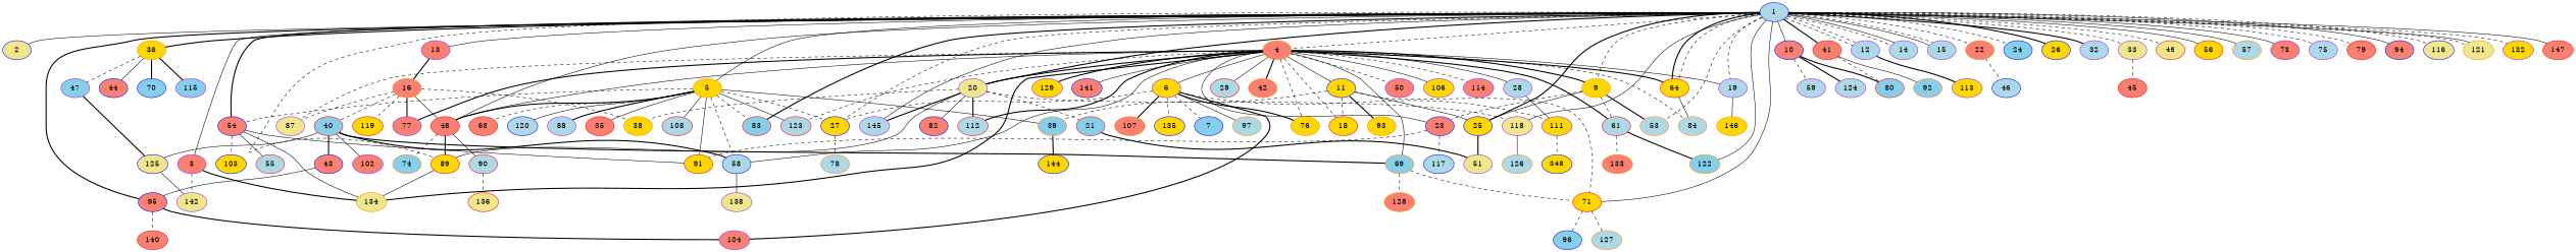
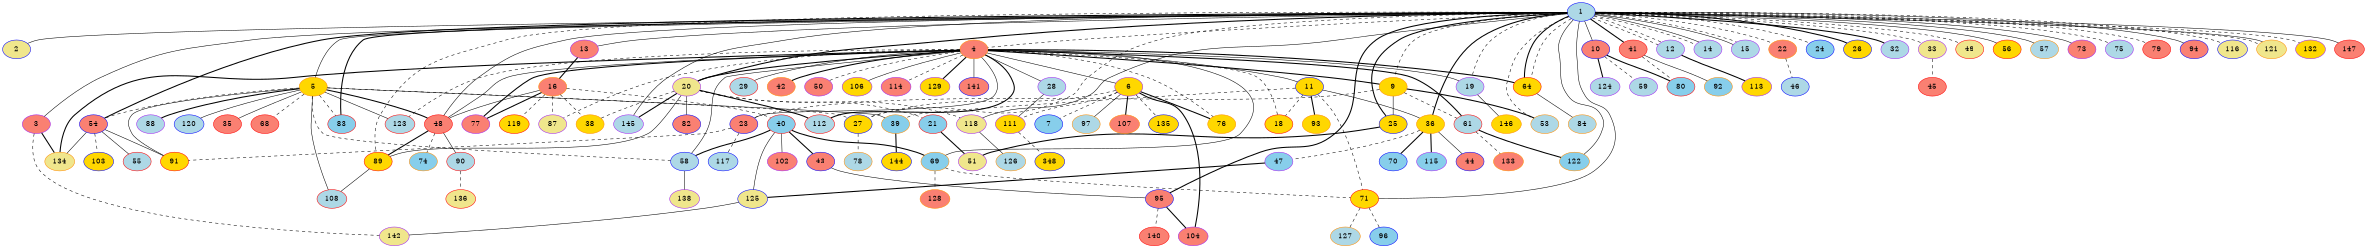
  graph {
    node [color=purple fillcolor=salmon style=filled]
    edge [style=dashed]
    1 [color=blue fillcolor=lightblue super="+137"]
    2 [color=blue fillcolor=khaki]
    3
    4 [color=darkorange super="+8"]
    5 [color=darkorange fillcolor=gold super="+31"]
    9 [color=darkorange fillcolor=gold super="+37"]
    10 [color=blue super="+34"]
    12 [fillcolor=lightblue super="+72"]
    13 [super="+139"]
    14 [fillcolor=lightblue]
    15 [fillcolor=lightblue]
    19 [fillcolor=lightblue]
    20 [fillcolor=khaki super="+98"]
    22 [color=darkorange]
    24 [color=blue fillcolor=skyblue]
    25 [color=blue fillcolor=gold super="+81"]
    26 [color=blue fillcolor=gold]
    27 [color=blue fillcolor=gold super="+65"]
    32 [fillcolor=lightblue]
    33 [fillcolor=khaki]
    36 [color=darkorange fillcolor=gold super="+131"]
    41 [color=red super="+130"]
    48 [color=red super="+66"]
    49 [color=red fillcolor=khaki]
    53 [color=darkorange fillcolor=lightblue super="+82"]
    54 [color=blue super="+105"]
    56 [color=red fillcolor=gold]
    57 [color=darkorange fillcolor=lightblue]
    64 [color=red fillcolor=gold]
    71 [color=red fillcolor=gold super="+101"]
    73 [super="+99"]
    75 [fillcolor=lightblue]
    79 [color=red]
    83 [color=red fillcolor=skyblue]
    89 [color=red fillcolor=gold]
    94 [color=blue]
    95 [color=blue]
    116 [color=blue fillcolor=khaki]
    118 [fillcolor=khaki]
    121 [color=darkorange fillcolor=khaki]
    122 [color=darkorange fillcolor=skyblue]
    132 [fillcolor=gold]
    145 [fillcolor=lightblue]
    147 [color=red]
    134 [color=darkorange fillcolor=khaki super="+143"]
    142 [fillcolor=khaki]
    6 [fillcolor=gold super="+62"]
    11 [color=blue fillcolor=gold]
    18 [color=red fillcolor=gold]
    23 [color=blue super="+30"]
    28 [fillcolor=lightblue super="+60"]
    29 [color=red fillcolor=lightblue]
    42 [color=darkorange]
    50
    58 [color=blue fillcolor=lightblue super="+63"]
    61 [color=red fillcolor=lightblue]
    69 [color=darkorange fillcolor=skyblue]
    77 [super="+109"]
    84 [color=darkorange fillcolor=lightblue]
    87 [fillcolor=khaki]
    106 [fillcolor=gold]
    112 [color=red fillcolor=lightblue]
    114
    123 [color=red fillcolor=lightblue]
    129 [fillcolor=gold]
    141 [color=blue]
    76 [color=darkorange fillcolor=gold]
    35 [color=red]
    39 [color=darkorange fillcolor=skyblue super="+85"]
    68 [color=red super="+110"]
    88 [fillcolor=lightblue]
    91 [color=red fillcolor=gold]
    108 [color=red fillcolor=lightblue]
    120 [color=blue fillcolor=lightblue]
    59 [fillcolor=lightblue]
    80 [color=red fillcolor=skyblue super="+100"]
    124 [fillcolor=lightblue]
    113 [fillcolor=gold]
    16 [color=darkorange super="+17"]
    146 [color=darkorange fillcolor=gold]
    38 [color=darkorange fillcolor=gold]
    21 [color=red fillcolor=skyblue]
    n83 [color=blue label=82]
    46 [color=blue fillcolor=lightblue]
    51 [fillcolor=khaki]
    78 [color=darkorange fillcolor=lightblue]
    45 [color=red]
    44 [color=blue]
    47 [fillcolor=skyblue super="+86"]
    70 [color=blue fillcolor=skyblue]
    115 [fillcolor=skyblue]
    92 [color=darkorange fillcolor=skyblue]
    74 [color=darkorange fillcolor=skyblue]
    90 [color=red fillcolor=lightblue]
    55 [color=red fillcolor=lightblue]
    103 [color=blue fillcolor=gold]
    96 [color=blue fillcolor=skyblue]
    127 [color=darkorange fillcolor=lightblue]
    104
    140 [color=red]
    126 [color=darkorange fillcolor=lightblue]
    7 [color=blue fillcolor=skyblue]
    97 [color=darkorange fillcolor=lightblue]
    107 [color=darkorange]
    111 [fillcolor=gold]
    135 [color=blue fillcolor=gold]
    93 [color=darkorange fillcolor=gold]
    40 [color=red fillcolor=skyblue super="+67"]
    119 [color=red fillcolor=gold]
    117 [color=blue fillcolor=lightblue]
    138 [fillcolor=khaki]
    133 [color=darkorange]
    128 [color=darkorange]
    144 [color=blue fillcolor=gold]
    n115 [color=blue fillcolor=gold label=348]
    43 [color=blue]
    102
    125 [color=blue fillcolor=khaki]
    136 [color=red fillcolor=khaki]
    1 -- 2 [style=solid]
    1 -- 3 [style=solid]
    1 -- 4 [weight=2]
    1 -- 5 [style=solid weight=2]
    1 -- 9
    1 -- 10 [style=solid]
    1 -- 12
    1 -- 12
    1 -- 13 [style=solid]
    1 -- 14
    1 -- 14 [style=solid]
    1 -- 15 [style=solid]
    1 -- 15
    1 -- 19
    1 -- 20 [style=bold]
    1 -- 22
    1 -- 24
    1 -- 25 [style=bold]
    1 -- 26 [style=bold]
    1 -- 27
    1 -- 32 [style=bold]
    1 -- 33
    1 -- 36 [style=bold]
    1 -- 41 [style=bold]
    1 -- 48 [style=solid]
    1 -- 49
    1 -- 53
    1 -- 54 [style=bold]
    1 -- 56 [style=solid]
    1 -- 57 [style=solid]
    1 -- 64 [style=bold]
    1 -- 64
    1 -- 71 [style=solid]
    1 -- 73 [style=solid]
    1 -- 75
    1 -- 79
    1 -- 83 [style=bold]
    1 -- 89
    1 -- 94 [style=solid]
    1 -- 95 [style=bold]
    1 -- 116
    1 -- 118 [style=solid]
    1 -- 121
    1 -- 121 [style=solid]
    1 -- 122 [style=solid]
    1 -- 132
    1 -- 145 [style=solid]
    1 -- 147 [style=solid]
    3 -- 134 [style=bold]
    3 -- 142
    4 -- 9 [style=bold]
    4 -- 19 [style=solid]
    4 -- 20 [style=bold]
    4 -- 48 [style=solid weight=2]
    4 -- 64 [style=bold]
    4 -- 134 [style=bold]
    4 -- 6 [style=solid]
    4 -- 11 [style=solid]
    4 -- 18
    4 -- 23 [style=solid]
    4 -- 28 [style=solid]
    4 -- 29 [style=solid]
    4 -- 42 [style=bold]
    4 -- 50
    4 -- 58 [style=solid]
    4 -- 61 [style=bold]
    4 -- 69 [style=solid]
    4 -- 77 [style=bold]
-   4 -- 84
    4 -- 87
    4 -- 106 [style=solid]
    4 -- 112 [style=bold]
    4 -- 114
    4 -- 123
    4 -- 129 [style=bold]
    4 -- 141 [style=solid]
    4 -- 76
    5 -- 27
    5 -- 48 [style=bold]
    5 -- 54
    5 -- 83
    5 -- 58
    5 -- 123 [style=solid]
    5 -- 35 [style=solid]
    5 -- 39 [style=solid]
    5 -- 68
    5 -- 88 [style=bold]
    5 -- 91 [style=solid]
    5 -- 108 [style=solid]
    5 -- 120 [style=solid]
    9 -- 25 [style=solid]
    9 -- 53 [style=bold]
    9 -- 23
    9 -- 61
    10 -- 59
    10 -- 80 [style=bold]
    10 -- 124 [style=bold]
    12 -- 113 [style=bold]
    13 -- 16 [style=bold]
    19 -- 146 [style=solid]
    20 -- 89 [style=solid]
    20 -- 118
    20 -- 145 [style=bold]
    20 -- 112 [style=bold]
    20 -- 38
    20 -- 21
    20 -- n83 [style=solid]
    22 -- 46
    25 -- 51 [style=bold]
    27 -- 78
    33 -- 45
    36 -- 44 [style=solid]
    36 -- 47
    36 -- 70 [style=bold]
    36 -- 115 [style=bold]
    41 -- 80
    41 -- 92 [style=solid]
    48 -- 89 [style=bold]
    48 -- 74
    48 -- 90 [style=solid]
    54 -- 134 [style=solid]
    54 -- 91 [style=solid]
    54 -- 55 [style=solid]
    54 -- 103
    64 -- 84 [style=solid]
    71 -- 96
    71 -- 127
-   89 -- 134 [style=solid]
+   89 -- 108 [style=solid]
    95 -- 104 [style=bold]
    95 -- 140
    118 -- 126 [style=solid]
    6 -- 27
    6 -- 76 [style=bold]
    6 -- 104 [style=bold]
    6 -- 7
    6 -- 97 [style=solid]
    6 -- 107 [style=bold]
    6 -- 111
    6 -- 135
-   11 -- 25 [style=solid]
+   11 -- 36 [style=solid]
    11 -- 71
    11 -- 18
    11 -- 39
    11 -- 93 [style=bold]
    23 -- 91
    23 -- 117
    28 -- 111 [style=solid]
    58 -- 138 [style=solid]
    61 -- 122 [style=bold]
    61 -- 133
    69 -- 71
    69 -- 128
    39 -- 144 [style=bold]
    16 -- 48 [style=solid]
    16 -- 77 [style=bold]
    16 -- 87
    16 -- 38
    16 -- 40
    16 -- 119
    21 -- 51 [style=bold]
    47 -- 125 [style=bold]
    90 -- 136
    111 -- n115
    40 -- 58 [style=bold]
    40 -- 69 [style=bold]
    40 -- 43 [style=bold]
    40 -- 102 [style=solid]
    40 -- 125 [style=solid]
    43 -- 95 [style=solid]
    125 -- 142 [style=solid]
  }
